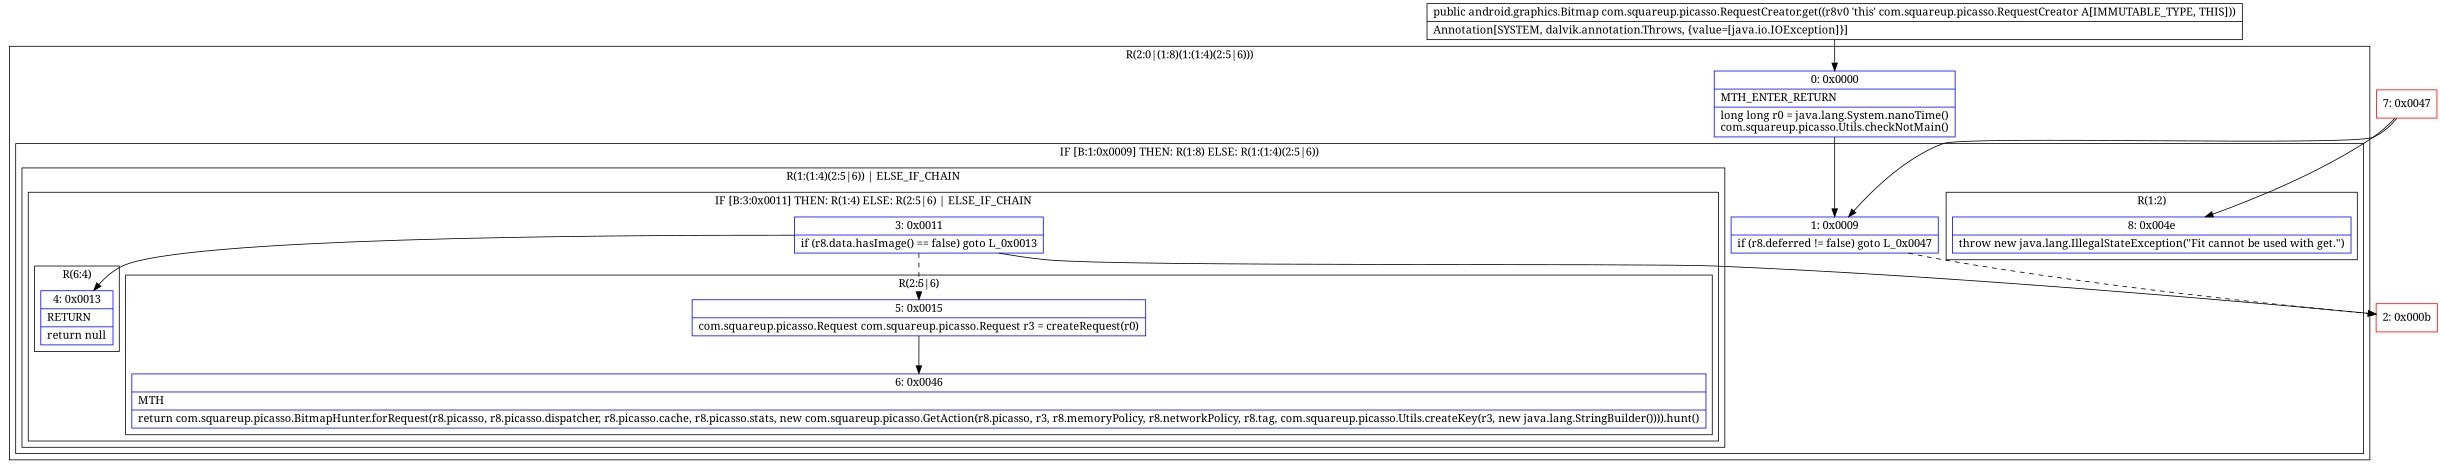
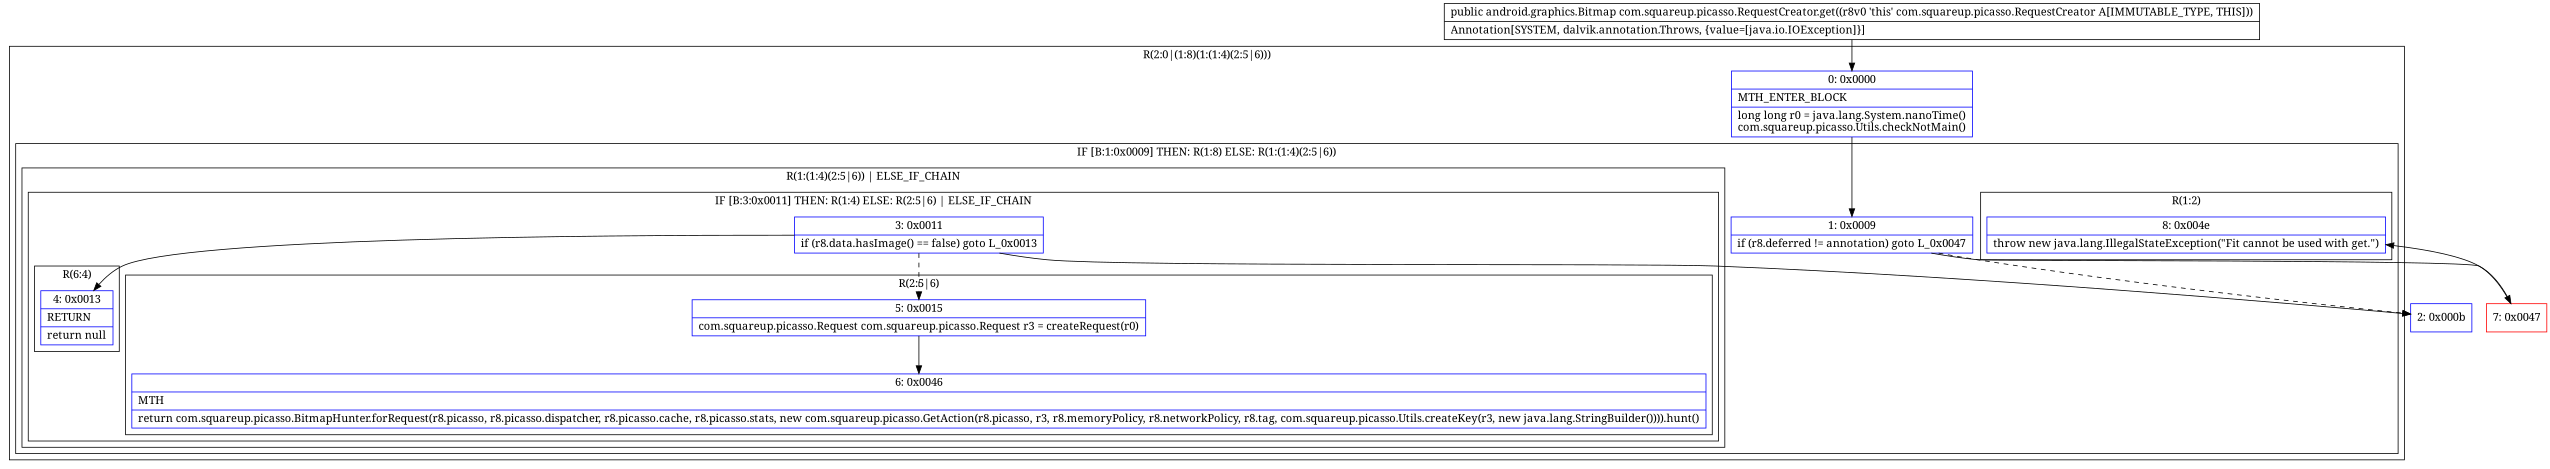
  digraph {
    fontname="Noto Serif"
    node [color=blue fontname="Noto Serif" shape=record]
    edge [fontname="Noto Serif"]
    n1 [label="{8\:\ 0x004e|throw new java.lang.IllegalStateException(\"Fit cannot be used with get.\")\l}"]
    n2 [label="{4\:\ 0x0013|RETURN\l|return null\l}"]
    n3 [label="{5\:\ 0x0015|com.squareup.picasso.Request com.squareup.picasso.Request r3 = createRequest(r0)\l}"]
    n4 [label="{6\:\ 0x0046|MTH\l|return com.squareup.picasso.BitmapHunter.forRequest(r8.picasso, r8.picasso.dispatcher, r8.picasso.cache, r8.picasso.stats, new com.squareup.picasso.GetAction(r8.picasso, r3, r8.memoryPolicy, r8.networkPolicy, r8.tag, com.squareup.picasso.Utils.createKey(r3, new java.lang.StringBuilder()))).hunt()\l}"]
    n5 [label="{3\:\ 0x0011|if (r8.data.hasImage() == false) goto L_0x0013\l}"]
-   n6 [label="{1\:\ 0x0009|if (r8.deferred != false) goto L_0x0047\l}"]
-   n7 [label="{0\:\ 0x0000|MTH_ENTER_RETURN\l|long long r0 = java.lang.System.nanoTime()\lcom.squareup.picasso.Utils.checkNotMain()\l}"]
-   n8 [color=red label="{2\:\ 0x000b}"]
+   n6 [label="{1\:\ 0x0009|if (r8.deferred != annotation) goto L_0x0047\l}"]
+   n7 [label="{0\:\ 0x0000|MTH_ENTER_BLOCK\l|long long r0 = java.lang.System.nanoTime()\lcom.squareup.picasso.Utils.checkNotMain()\l}"]
+   n8 [label="{2\:\ 0x000b}"]
    n9 [color=red label="{7\:\ 0x0047}"]
    n10 [label="{public android.graphics.Bitmap com.squareup.picasso.RequestCreator.get((r8v0 'this' com.squareup.picasso.RequestCreator A[IMMUTABLE_TYPE, THIS]))  | Annotation[SYSTEM, dalvik.annotation.Throws, \{value=[java.io.IOException]\}]\l}" color=""]
    subgraph cluster_1 {
      label="R(2:0|(1:8)(1:(1:4)(2:5|6)))"
      n7
      subgraph cluster_2 {
        label="IF [B:1:0x0009] THEN: R(1:8) ELSE: R(1:(1:4)(2:5|6))"
        n6
        subgraph cluster_3 {
          label="R(1:2)"
          n1
        }
        subgraph cluster_4 {
          label="R(1:(1:4)(2:5|6)) | ELSE_IF_CHAIN\l"
          subgraph cluster_5 {
            label="IF [B:3:0x0011] THEN: R(1:4) ELSE: R(2:5|6) | ELSE_IF_CHAIN\l"
            n5
            subgraph cluster_6 {
              label="R(6:4)"
              n2
            }
            subgraph cluster_7 {
              label="R(2:5|6)"
              n3
              n4
            }
          }
        }
      }
    }
    n3 -> n4
    n5 -> n2
    n5 -> n3 [style=dashed]
    n5 -> n8
    n6 -> n8 [style=dashed]
-   n9 -> n6
+   n6 -> n9
    n7 -> n6
    n9 -> n1
    n10 -> n7
  }
